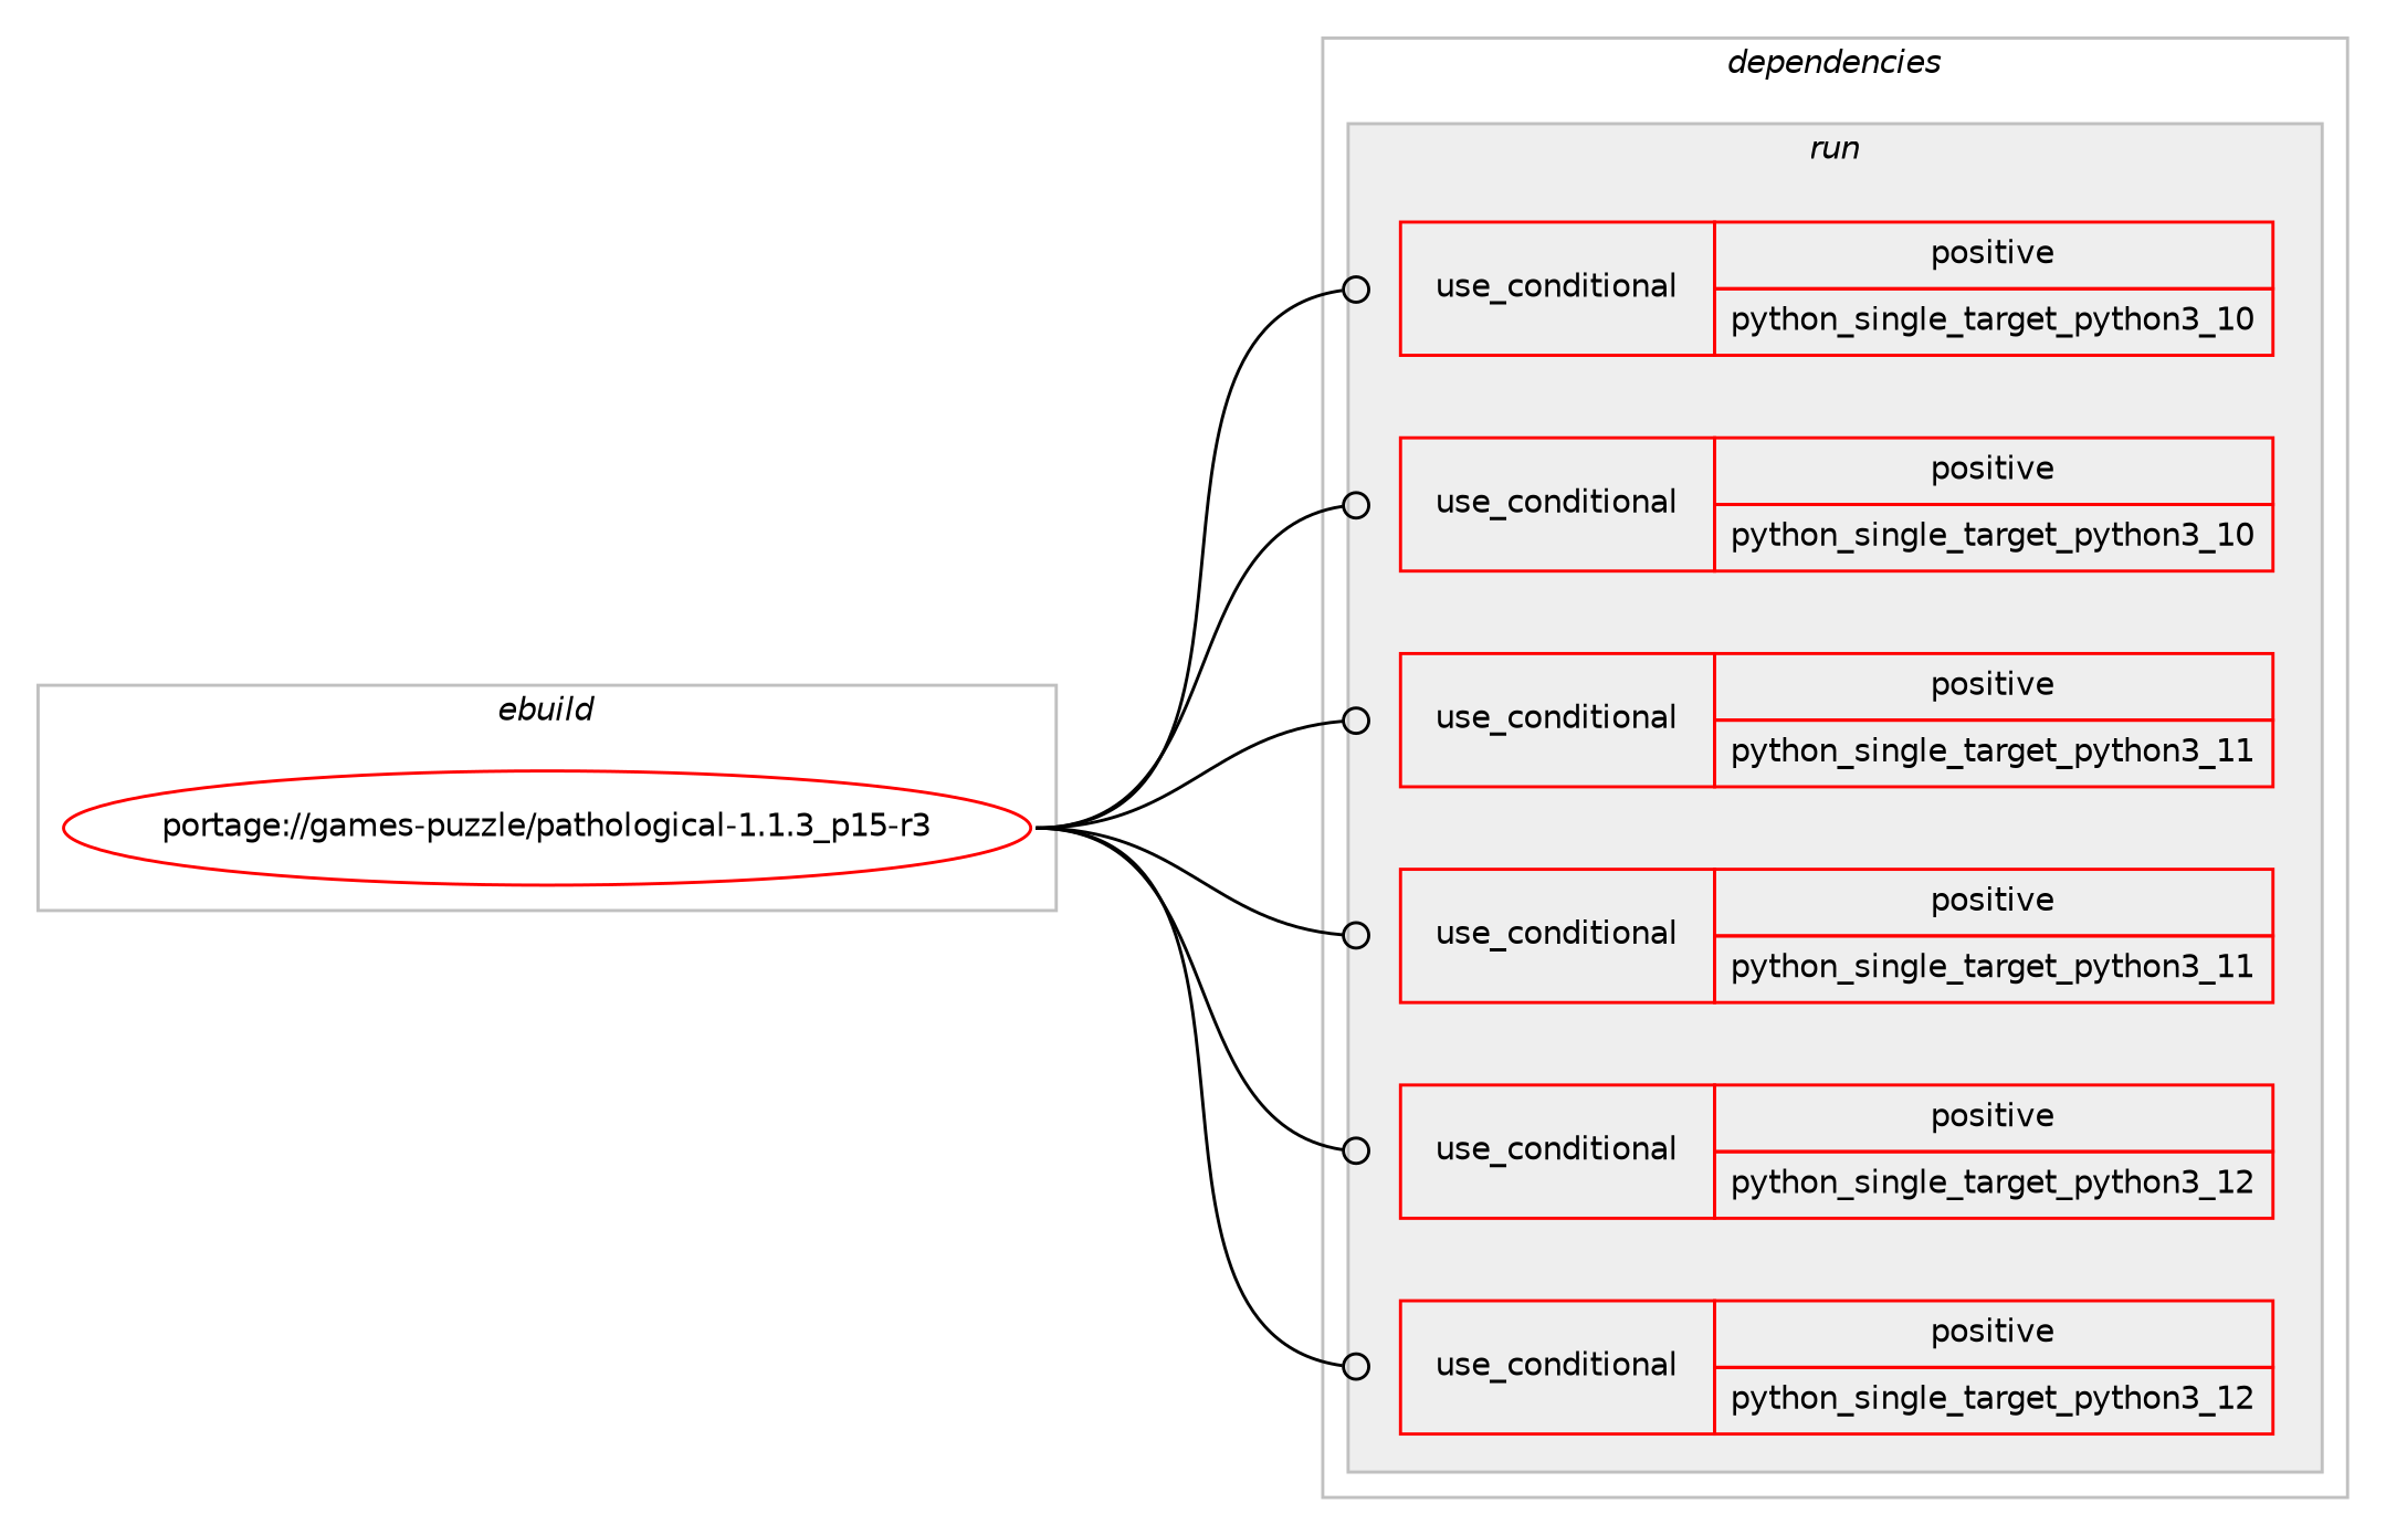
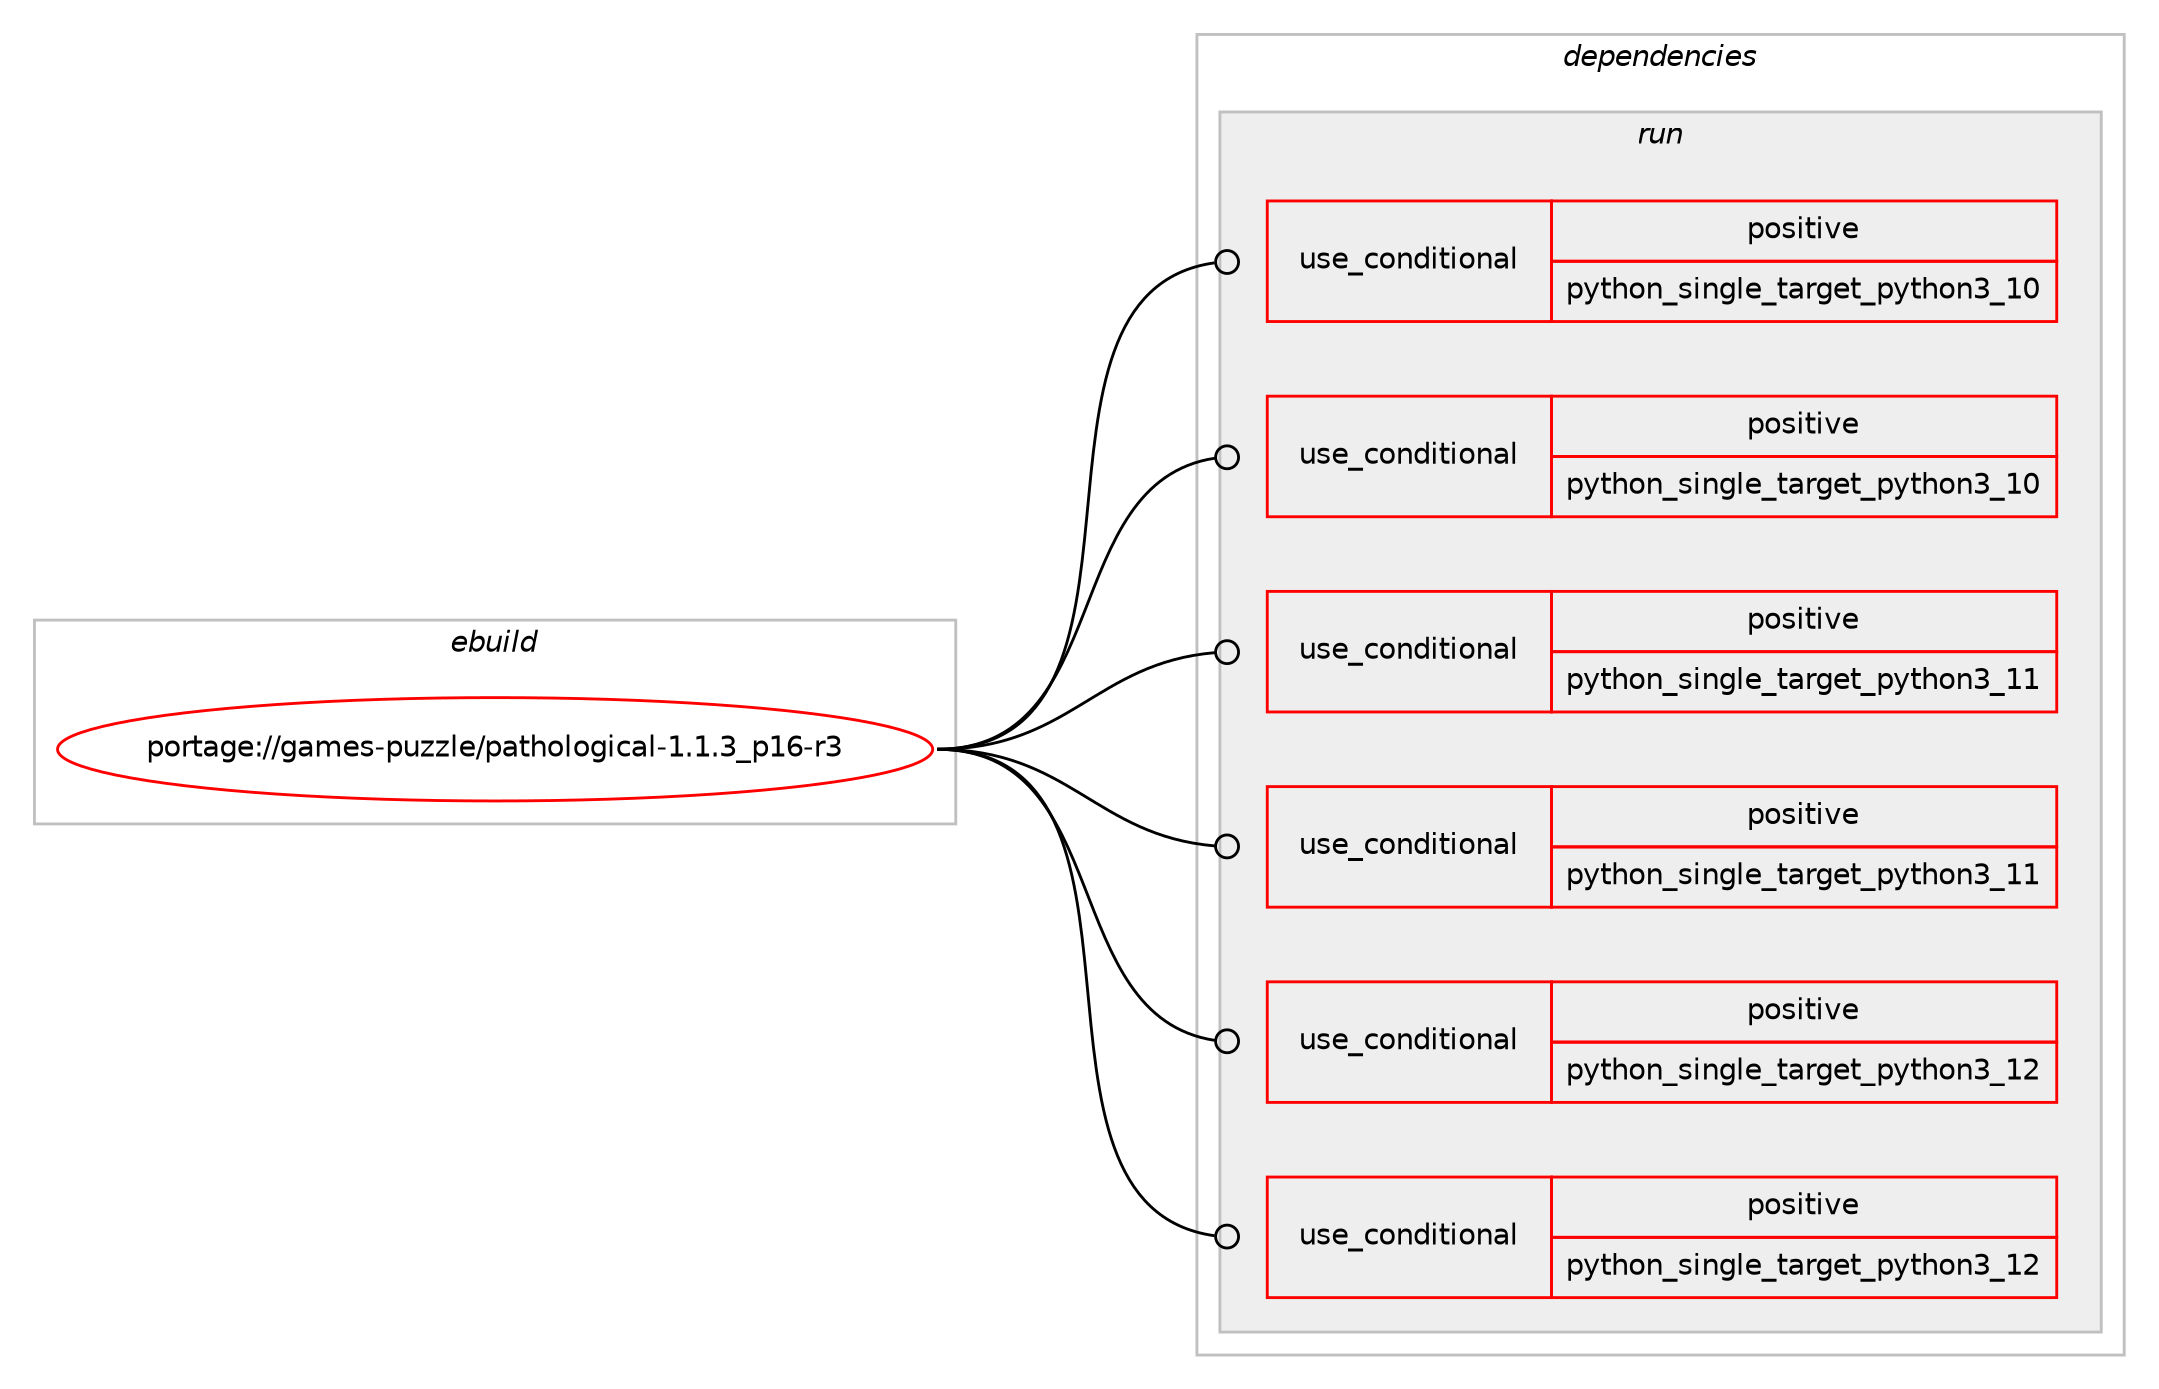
  digraph {
    compound=true
    concentrate=true
    fontname=Helvetica
    fontsize=10
    newrank=true
    rankdir=LR
    ranksep=1.5
    node [color=red fontname=Helvetica fontsize=10 shape=none]
    edge [arrowhead=odot headport=w style=solid tailport=e weight=20]
-   n1 [label="portage://games-puzzle/pathological-1.1.3_p15-r3" width=4 shape=""]
+   n1 [label="portage://games-puzzle/pathological-1.1.3_p16-r3" width=4 shape=""]
    n2 [label=<<TABLE BORDER="0" CELLBORDER="1" CELLSPACING="0" CELLPADDING="4"><TR><TD ROWSPAN="3" CELLPADDING="10">use_conditional</TD></TR><TR><TD>positive</TD></TR><TR><TD>python_single_target_python3_10</TD></TR></TABLE>>]
    n3 [label=<<TABLE BORDER="0" CELLBORDER="1" CELLSPACING="0" CELLPADDING="4"><TR><TD ROWSPAN="3" CELLPADDING="10">use_conditional</TD></TR><TR><TD>positive</TD></TR><TR><TD>python_single_target_python3_10</TD></TR></TABLE>>]
    n4 [label=<<TABLE BORDER="0" CELLBORDER="1" CELLSPACING="0" CELLPADDING="4"><TR><TD ROWSPAN="3" CELLPADDING="10">use_conditional</TD></TR><TR><TD>positive</TD></TR><TR><TD>python_single_target_python3_11</TD></TR></TABLE>>]
    n5 [label=<<TABLE BORDER="0" CELLBORDER="1" CELLSPACING="0" CELLPADDING="4"><TR><TD ROWSPAN="3" CELLPADDING="10">use_conditional</TD></TR><TR><TD>positive</TD></TR><TR><TD>python_single_target_python3_11</TD></TR></TABLE>>]
    n6 [label=<<TABLE BORDER="0" CELLBORDER="1" CELLSPACING="0" CELLPADDING="4"><TR><TD ROWSPAN="3" CELLPADDING="10">use_conditional</TD></TR><TR><TD>positive</TD></TR><TR><TD>python_single_target_python3_12</TD></TR></TABLE>>]
    n7 [label=<<TABLE BORDER="0" CELLBORDER="1" CELLSPACING="0" CELLPADDING="4"><TR><TD ROWSPAN="3" CELLPADDING="10">use_conditional</TD></TR><TR><TD>positive</TD></TR><TR><TD>python_single_target_python3_12</TD></TR></TABLE>>]
    subgraph cluster_1 {
      color=gray
      label=<<i>ebuild</i>>
      rank=same
      n1
    }
    subgraph cluster_2 {
      color=gray
      label=<<i>dependencies</i>>
      subgraph cluster_3 {
        color=gray
        fillcolor="#eeeeee"
        label=<<i>compile</i>>
        style=filled
      }
      subgraph cluster_4 {
        color=gray
        fillcolor="#eeeeee"
        label=<<i>compile and run</i>>
        style=filled
      }
      subgraph cluster_5 {
        color=gray
        fillcolor="#eeeeee"
        label=<<i>run</i>>
        style=filled
        subgraph sub_6 {
          color=gray
          fillcolor="#eeeeee"
          label=<<i>run</i>>
          style=filled
          n2
        }
        subgraph sub_7 {
          color=gray
          fillcolor="#eeeeee"
          label=<<i>run</i>>
          style=filled
          n3
        }
        subgraph sub_8 {
          color=gray
          fillcolor="#eeeeee"
          label=<<i>run</i>>
          style=filled
          n4
        }
        subgraph sub_9 {
          color=gray
          fillcolor="#eeeeee"
          label=<<i>run</i>>
          style=filled
          n5
        }
        subgraph sub_10 {
          color=gray
          fillcolor="#eeeeee"
          label=<<i>run</i>>
          style=filled
          n6
        }
        subgraph sub_11 {
          color=gray
          fillcolor="#eeeeee"
          label=<<i>run</i>>
          style=filled
          n7
        }
      }
    }
    subgraph cluster_12 {
      color=gray
      label=<<i>candidates</i>>
      rank=same
    }
    n1 -> n2
    n1 -> n3
    n1 -> n4
    n1 -> n5
    n1 -> n6
    n1 -> n7
  }
